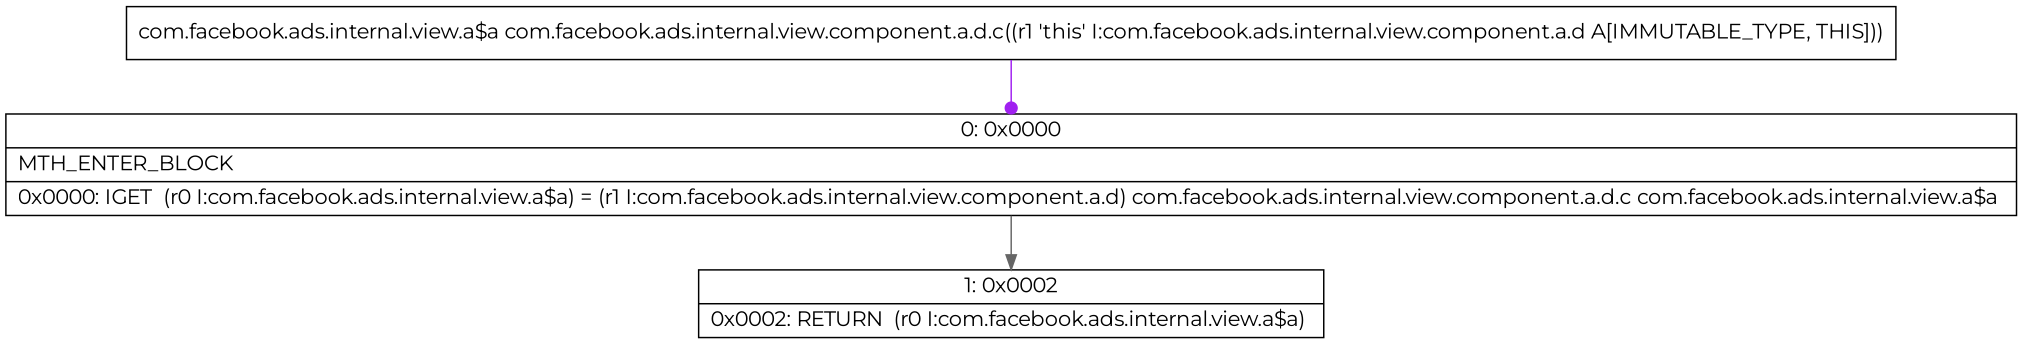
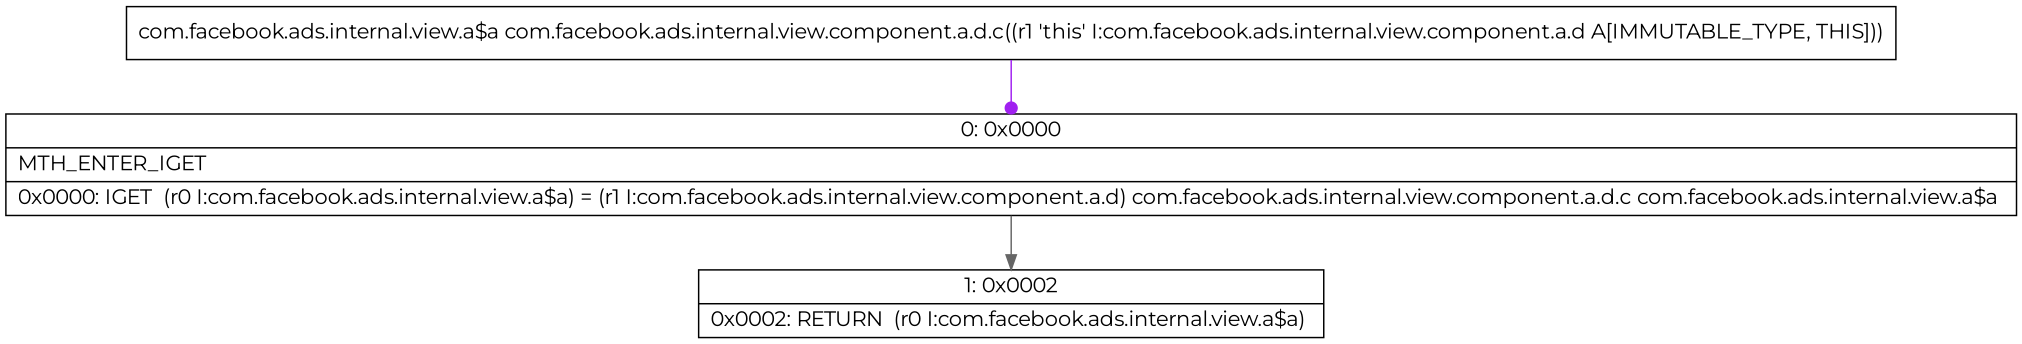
  digraph {
    fontname=Montserrat
    node [shape=record fontname=Montserrat]
    edge [fontname=Montserrat]
-   n1 [label="{0\:\ 0x0000|MTH_ENTER_BLOCK\l|0x0000: IGET  (r0 I:com.facebook.ads.internal.view.a$a) = (r1 I:com.facebook.ads.internal.view.component.a.d) com.facebook.ads.internal.view.component.a.d.c com.facebook.ads.internal.view.a$a \l}"]
+   n1 [label="{0\:\ 0x0000|MTH_ENTER_IGET\l|0x0000: IGET  (r0 I:com.facebook.ads.internal.view.a$a) = (r1 I:com.facebook.ads.internal.view.component.a.d) com.facebook.ads.internal.view.component.a.d.c com.facebook.ads.internal.view.a$a \l}"]
    n2 [label="{1\:\ 0x0002|0x0002: RETURN  (r0 I:com.facebook.ads.internal.view.a$a) \l}"]
    n3 [label="{com.facebook.ads.internal.view.a$a com.facebook.ads.internal.view.component.a.d.c((r1 'this' I:com.facebook.ads.internal.view.component.a.d A[IMMUTABLE_TYPE, THIS])) }"]
    n1 -> n2 [color=gray40 arrowhead=normal]
    n3 -> n1 [color=purple arrowhead=dot]
  }
